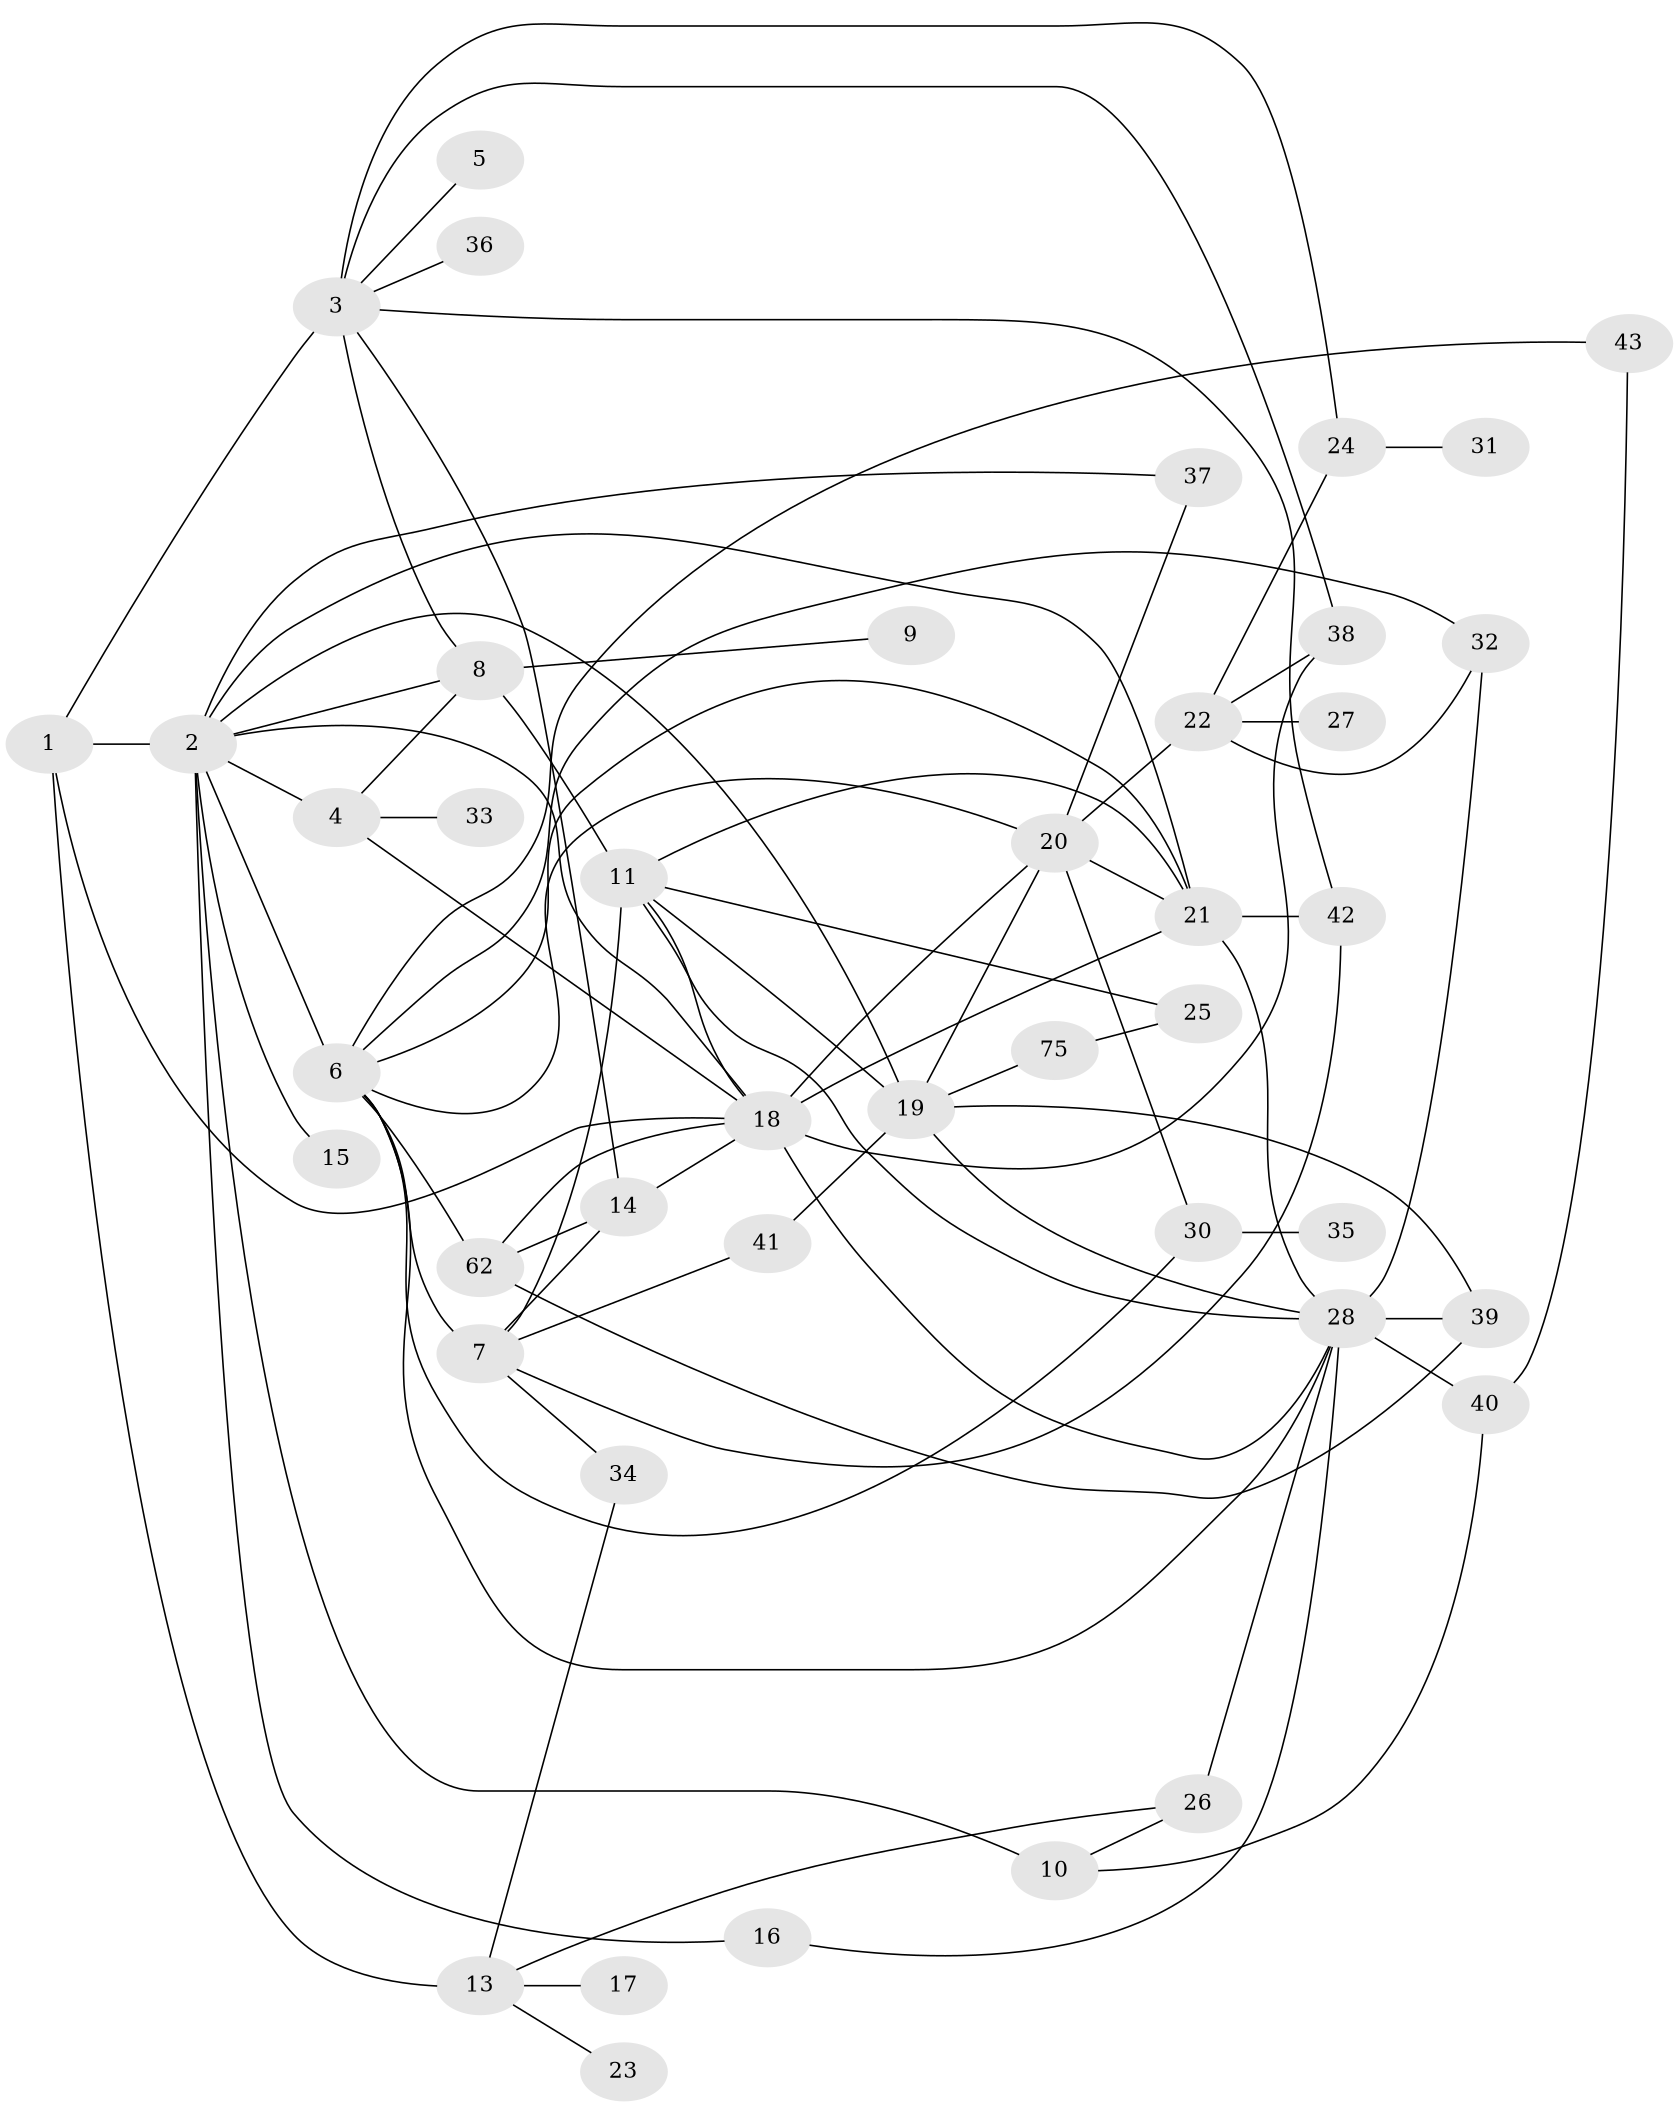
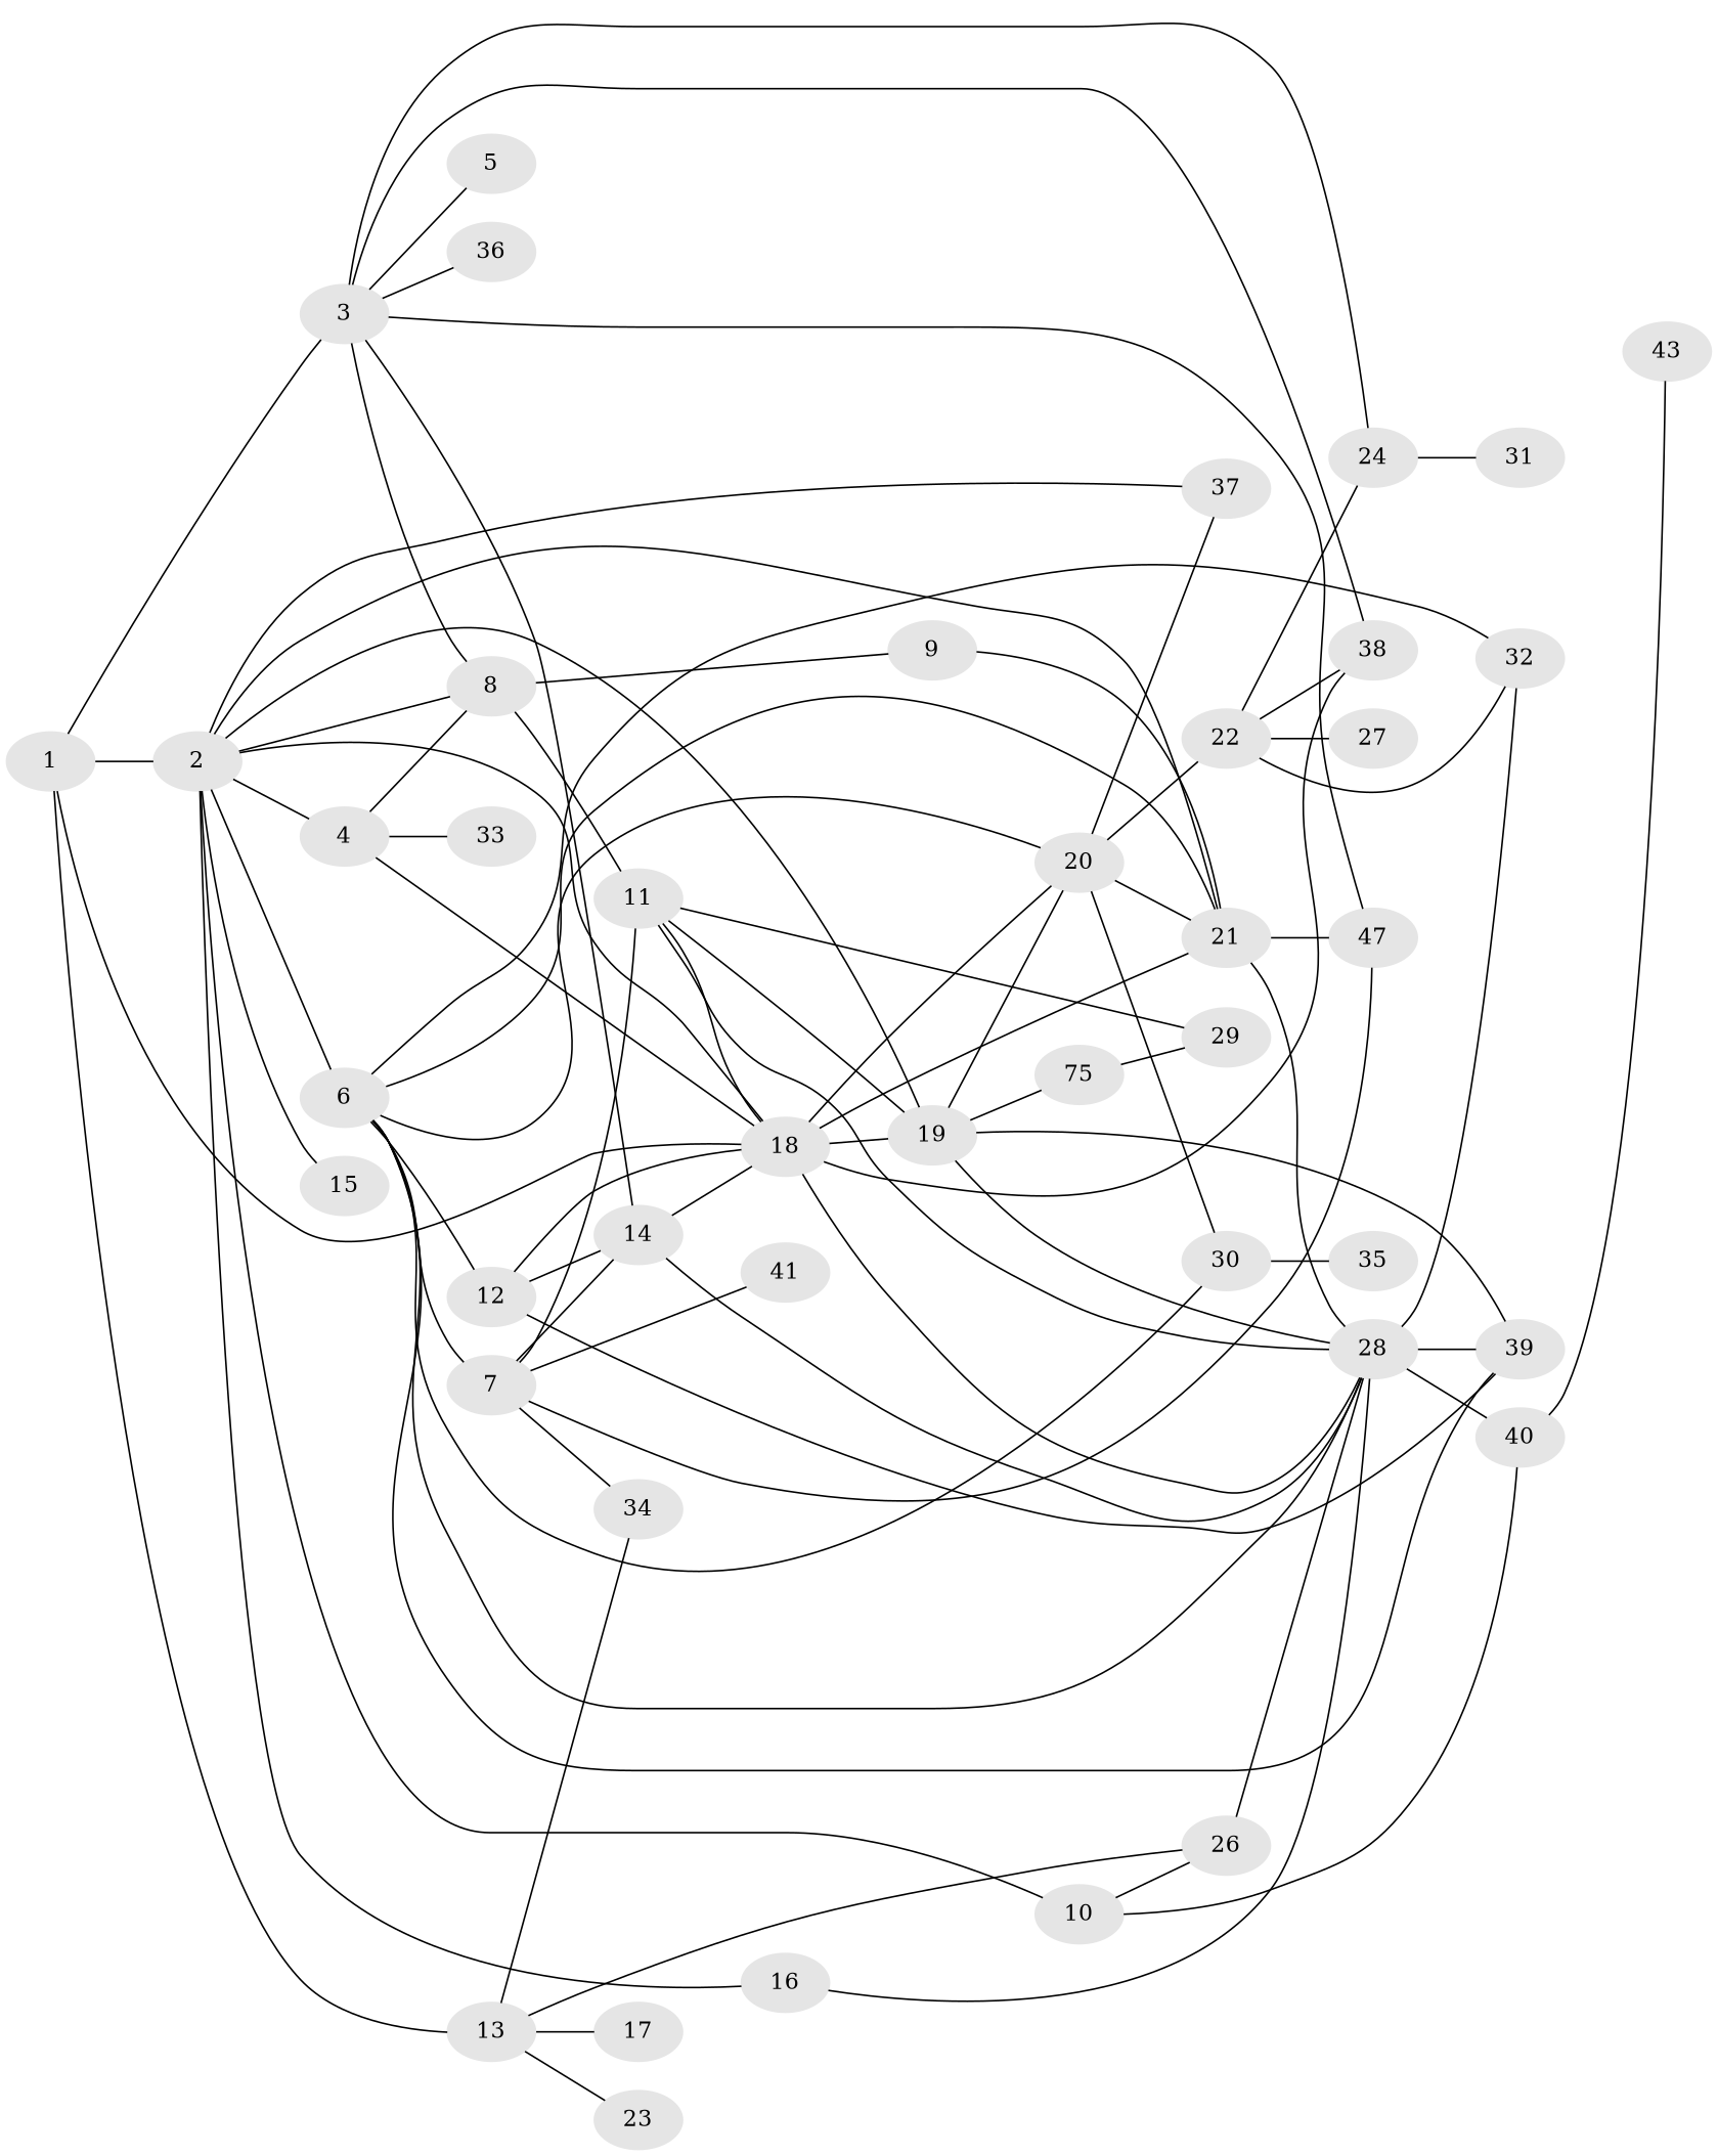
  graph {
    rankdir=LR
    node [color=gray90 style=filled]
    edge [weight=1.0]
    1
    2
    3
    13
    18
    4
    6
    8
    10
    15
    16
    19
    21
    37
    5
    14
    24
    36
    38
-   42
+   42 [label=47]
    34
    26
    17
    23
    20
    28
    33
    7
-   12 [label=62]
+   12
    30
    32
    39
    11
    9
    40
    n36 [label=75]
    31
    41
    22
    35
-   29 [label=25]
+   29
    43
    27
    1 -- 2
    1 -- 3 [weight=2.0]
    1 -- 13
    1 -- 18
    2 -- 18 [weight=2.0]
    2 -- 4
    2 -- 6
    2 -- 8
    2 -- 10
    2 -- 15
    2 -- 16
    2 -- 19
    2 -- 21 [weight=2.0]
    2 -- 37
    3 -- 8
    3 -- 5
    3 -- 14
    3 -- 24
    3 -- 36
    3 -- 38
    3 -- 42
    13 -- 34
    13 -- 26
    13 -- 17
    13 -- 23
-   41 -- 19
+   18 -- 19
    18 -- 21
    18 -- 38 [weight=2.0]
    18 -- 20
    18 -- 28
    4 -- 18
    4 -- 8
    4 -- 33
    6 -- 21
    6 -- 20
    6 -- 28
    6 -- 7
    6 -- 12
    6 -- 30 [weight=5.0]
    6 -- 32 [weight=2.0]
-   6 -- 43 [weight=2.0]
+   6 -- 39 [weight=2.0]
    8 -- 11
    8 -- 9
    10 -- 26
    10 -- 40
    16 -- 28
    19 -- 20
    19 -- 28 [weight=2.0]
    19 -- 39 [weight=2.0]
    19 -- n36
    21 -- 42
    21 -- 28 [weight=6.0]
    14 -- 18
+   14 -- 28
    24 -- 31
    26 -- 28 [weight=2.0]
    20 -- 21
    20 -- 37
    20 -- 30
    20 -- 22
    28 -- 32
    28 -- 39
    28 -- 40
    7 -- 14
    7 -- 42
    7 -- 34
    7 -- 11
    7 -- 41
    12 -- 18
    12 -- 14
    12 -- 39
    30 -- 35
    11 -- 18 [weight=2.0]
    11 -- 19
-   11 -- 21
+   9 -- 21
    11 -- 28
    11 -- 29
    40 -- 43
    n36 -- 29
    22 -- 24
    22 -- 38
    22 -- 32
    22 -- 27
  }
